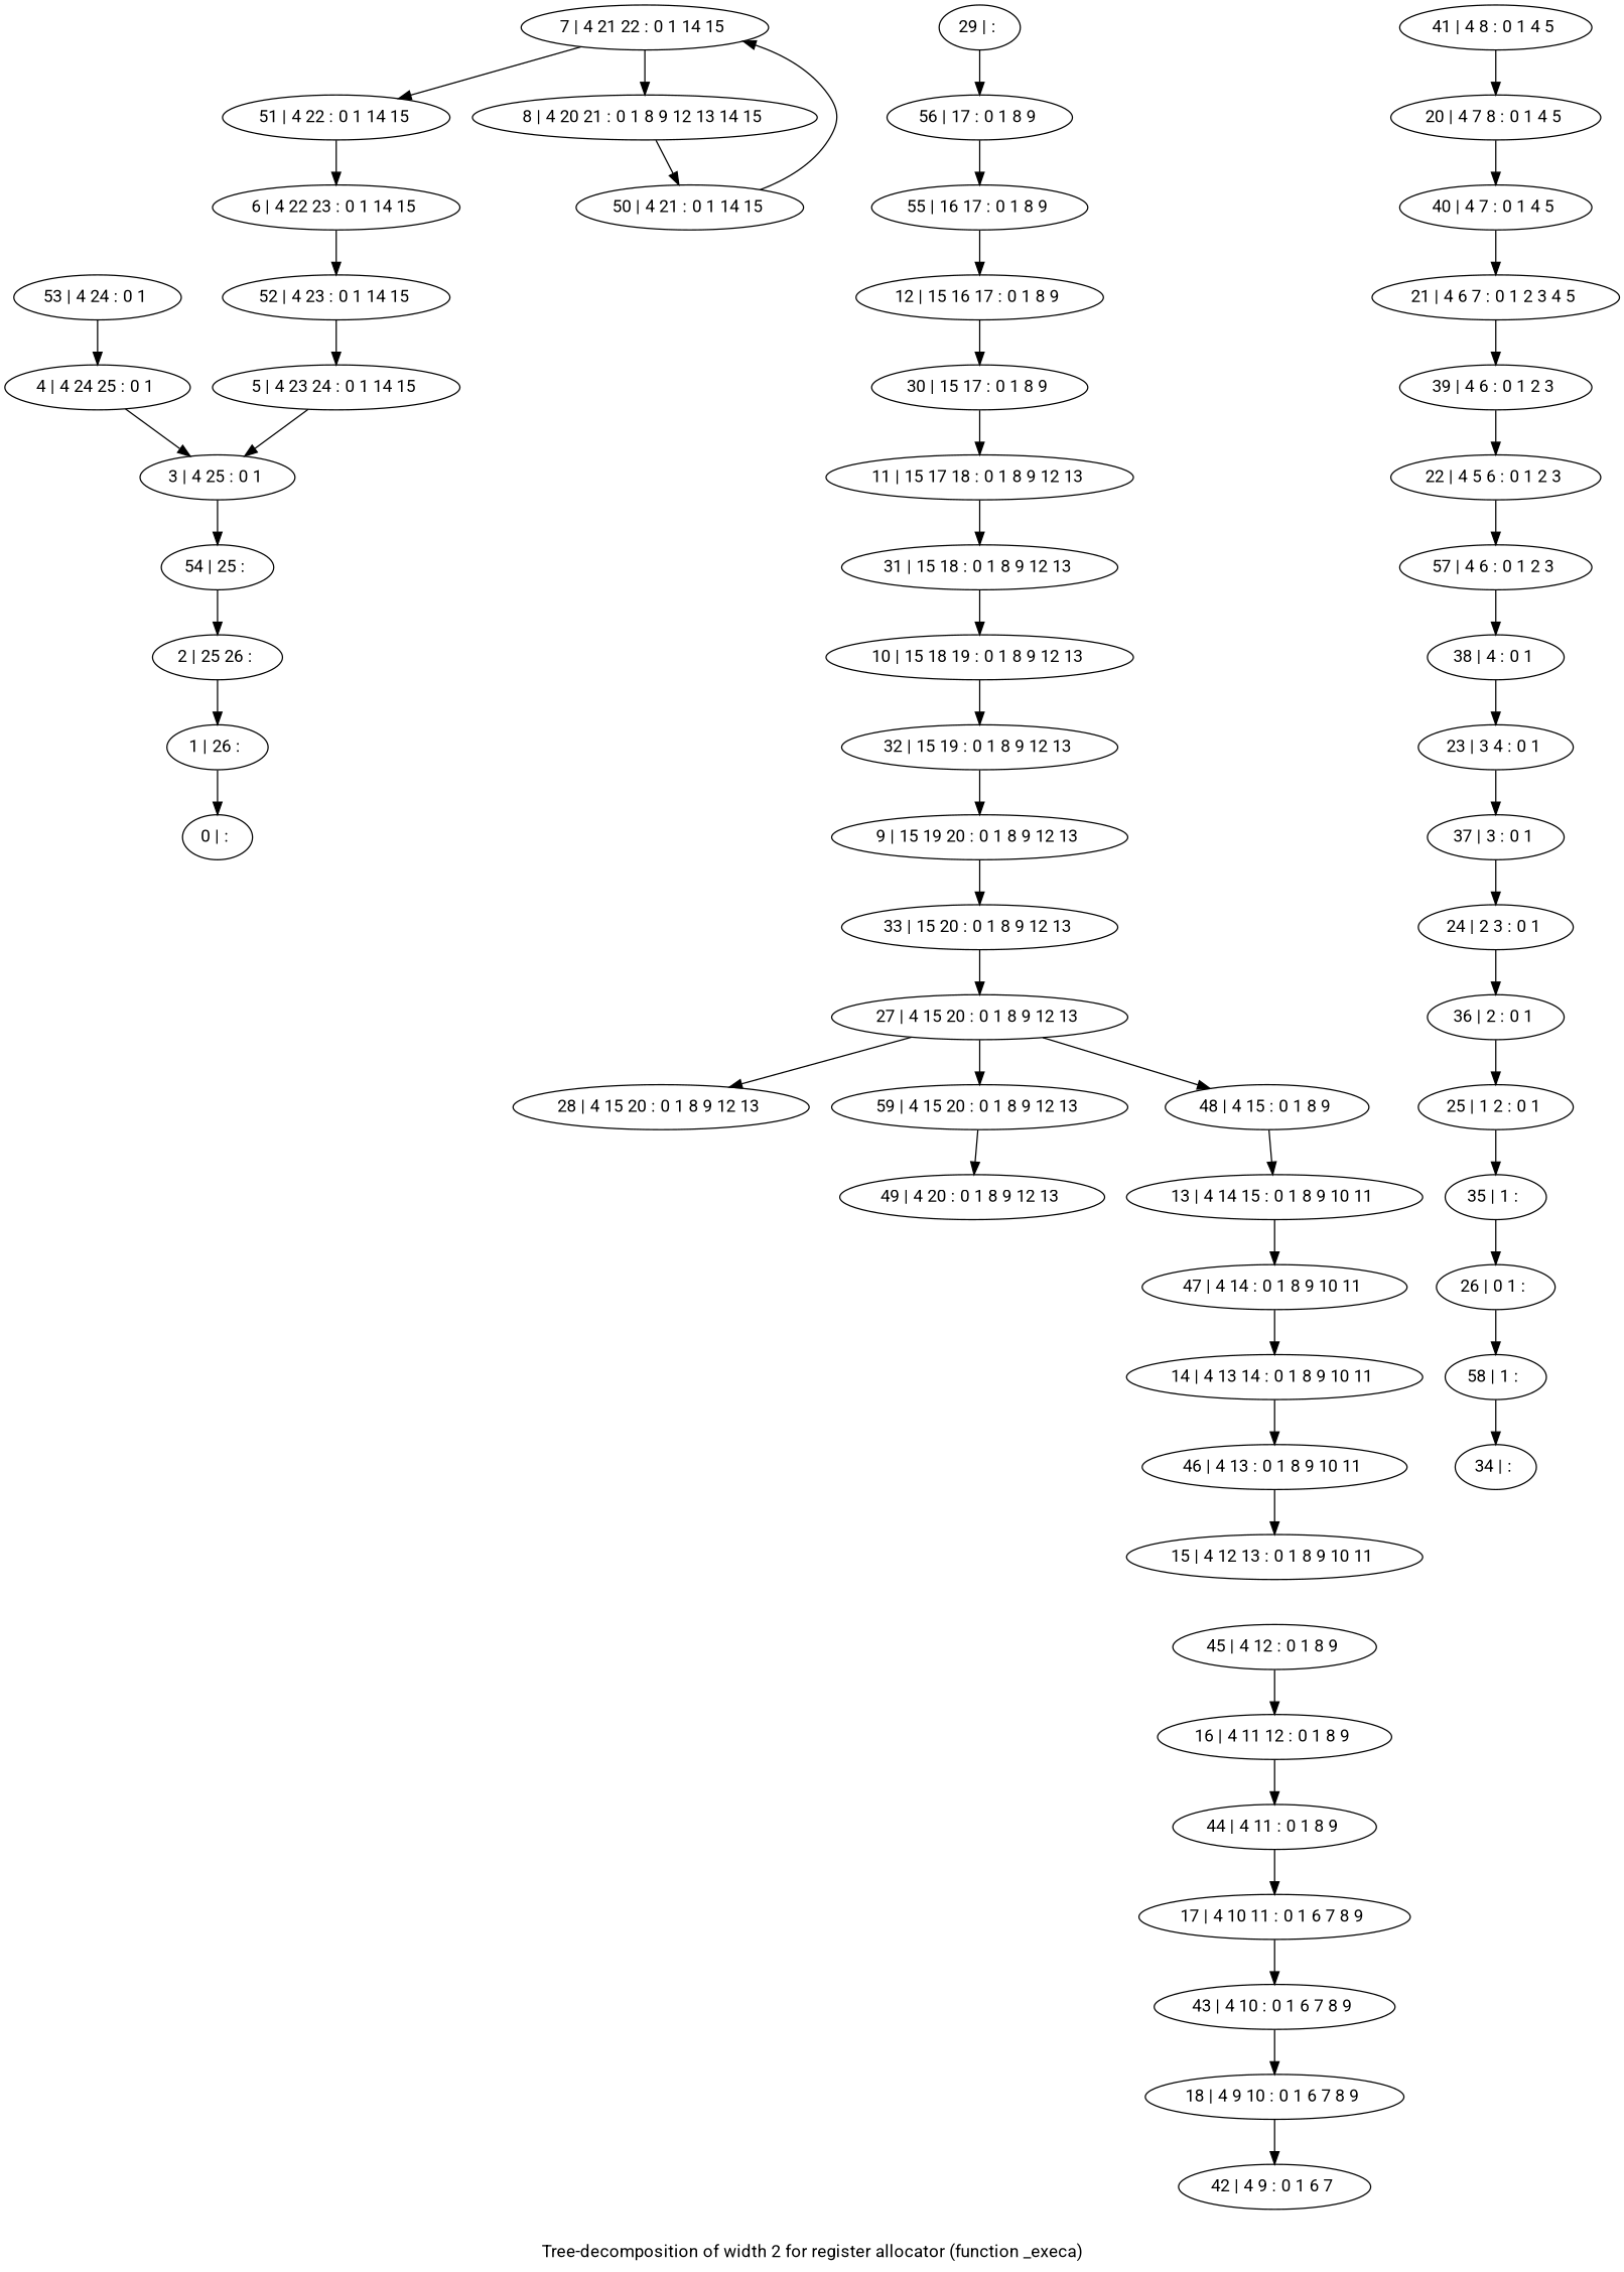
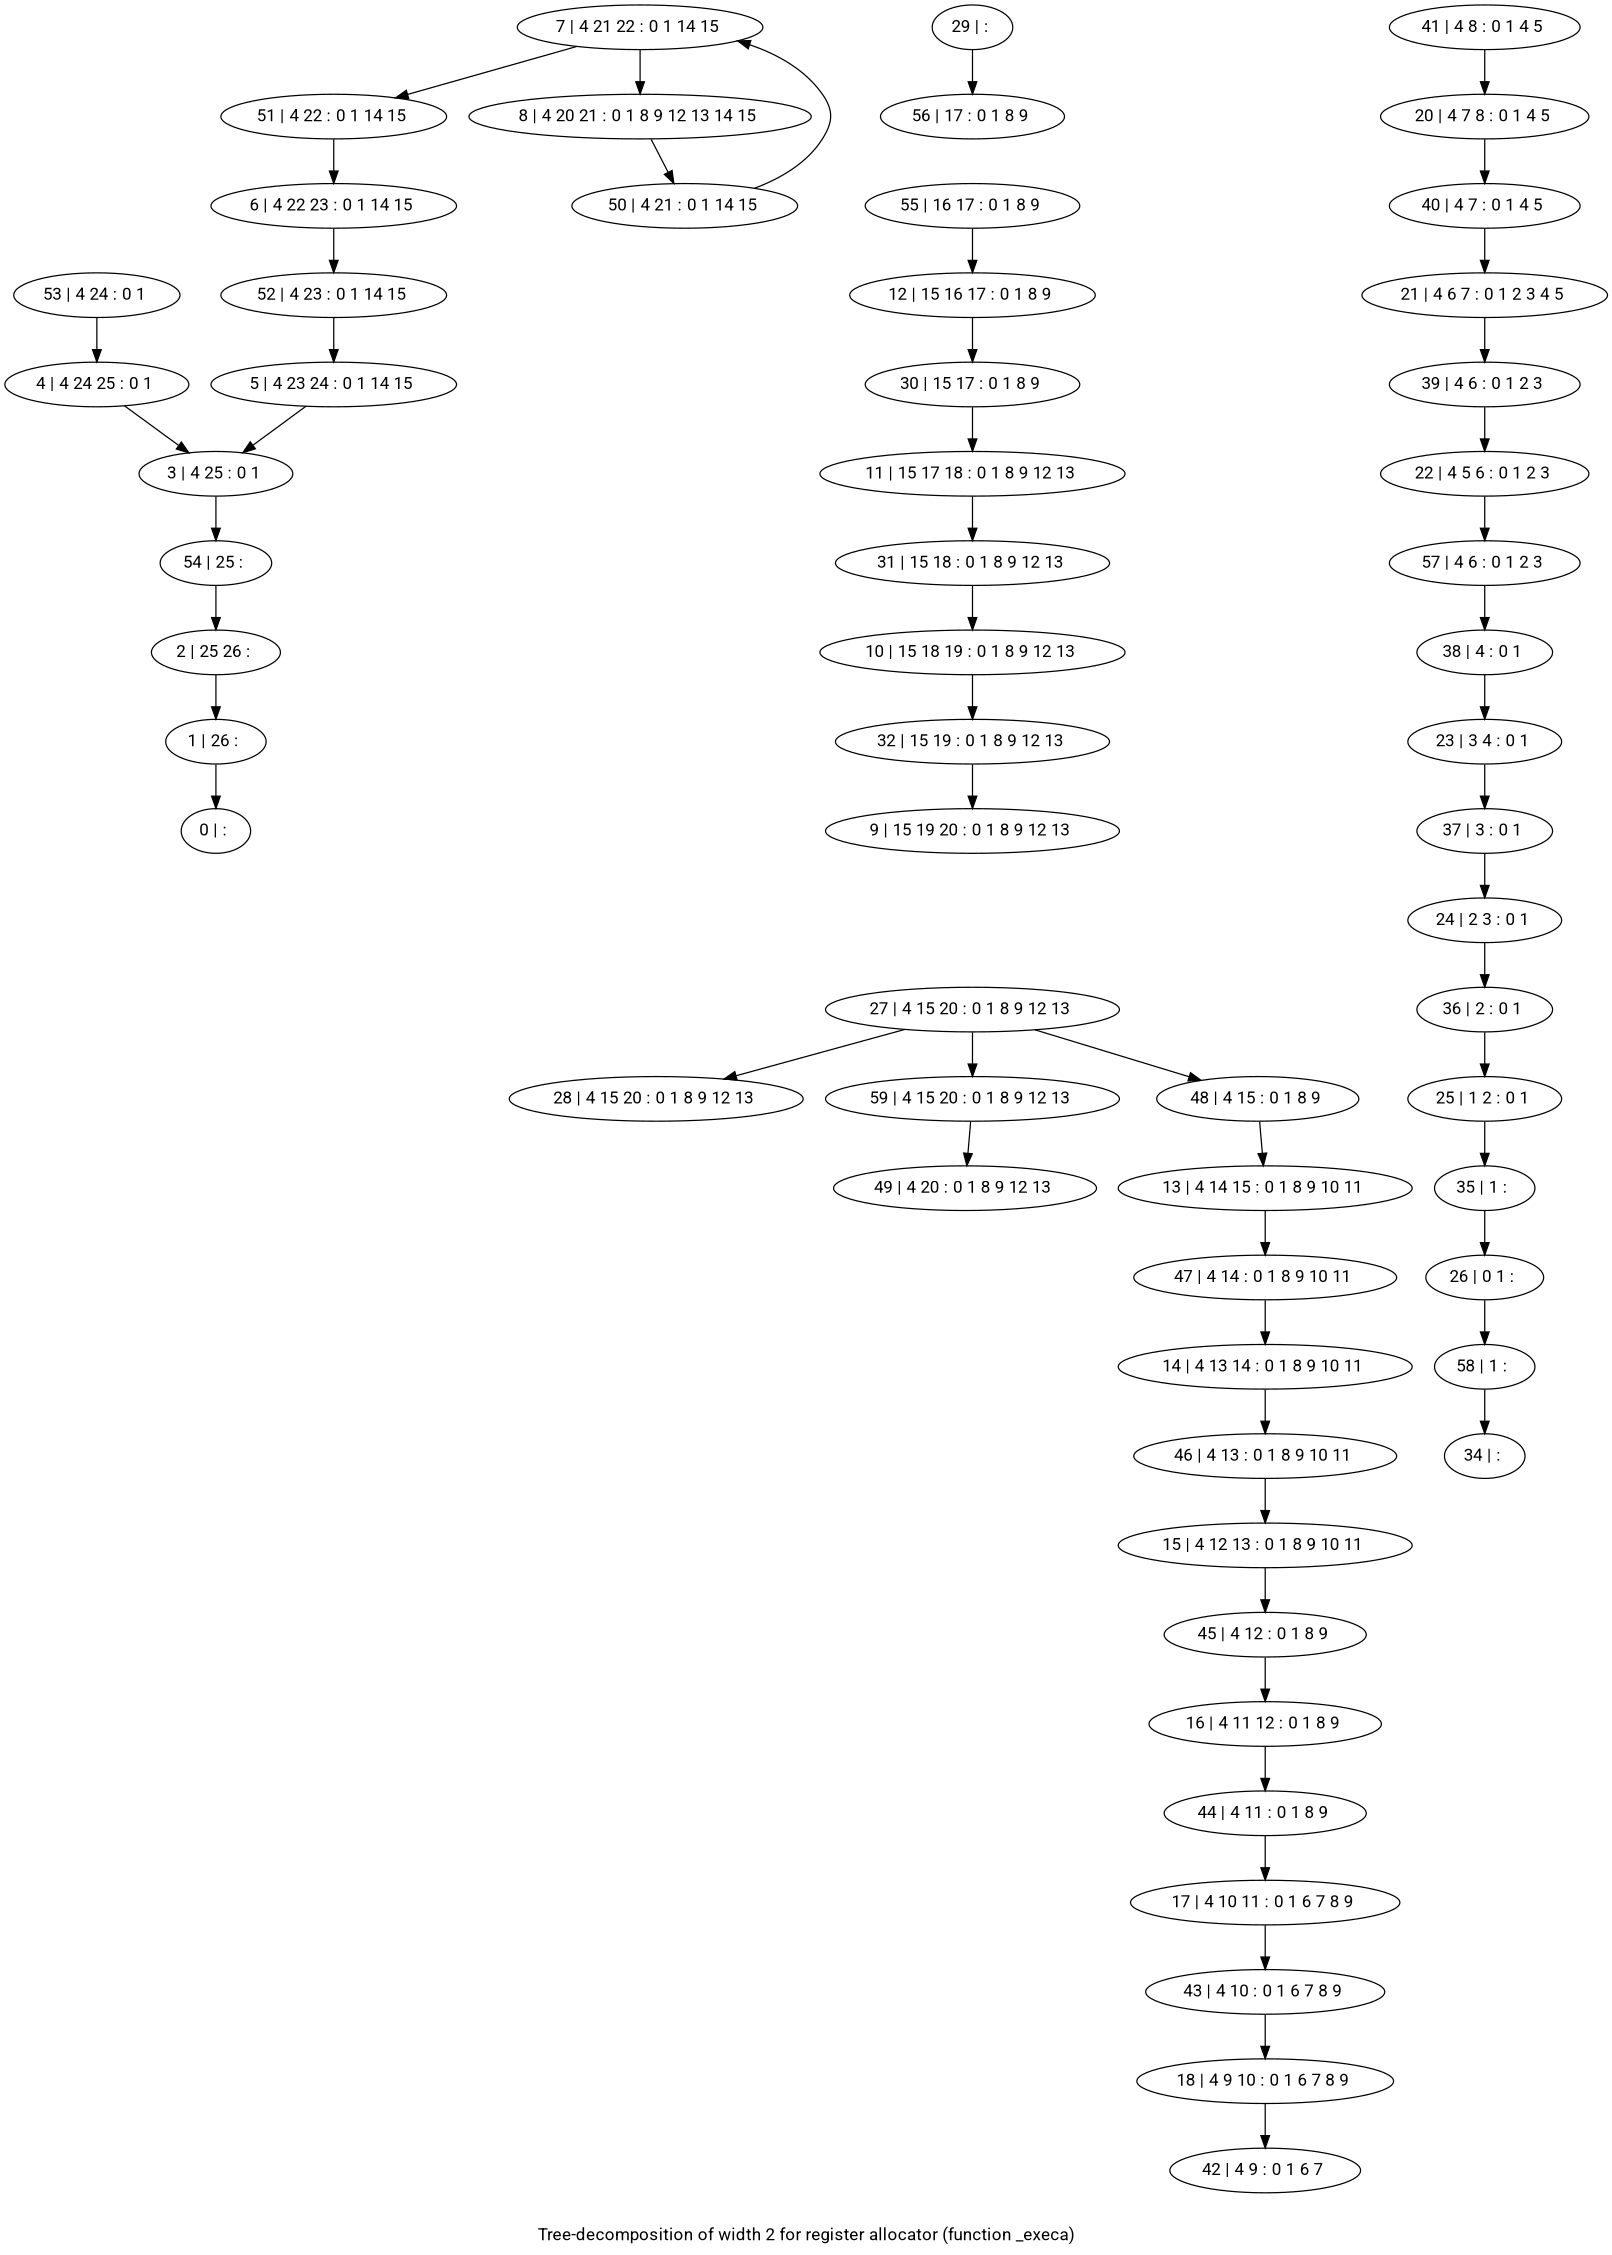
  digraph {
    fontname=Roboto
    label="Tree-decomposition of width 2 for register allocator (function _execa)"
    node [fontname=Roboto]
    edge [fontname=Roboto]
    n1 [label="0 | : "]
    n2 [label="1 | 26 : "]
    n3 [label="2 | 25 26 : "]
    n4 [label="3 | 4 25 : 0 1 "]
    n5 [label="54 | 25 : "]
    n6 [label="4 | 4 24 25 : 0 1 "]
    n7 [label="5 | 4 23 24 : 0 1 14 15 "]
    n8 [label="53 | 4 24 : 0 1 "]
    n9 [label="6 | 4 22 23 : 0 1 14 15 "]
    n10 [label="52 | 4 23 : 0 1 14 15 "]
    n11 [label="7 | 4 21 22 : 0 1 14 15 "]
    n12 [label="51 | 4 22 : 0 1 14 15 "]
    n13 [label="8 | 4 20 21 : 0 1 8 9 12 13 14 15 "]
    n14 [label="50 | 4 21 : 0 1 14 15 "]
    n15 [label="9 | 15 19 20 : 0 1 8 9 12 13 "]
-   n16 [label="33 | 15 20 : 0 1 8 9 12 13 "]
    n17 [label="27 | 4 15 20 : 0 1 8 9 12 13 "]
    n18 [label="10 | 15 18 19 : 0 1 8 9 12 13 "]
    n19 [label="32 | 15 19 : 0 1 8 9 12 13 "]
    n20 [label="11 | 15 17 18 : 0 1 8 9 12 13 "]
    n21 [label="31 | 15 18 : 0 1 8 9 12 13 "]
    n22 [label="12 | 15 16 17 : 0 1 8 9 "]
    n23 [label="30 | 15 17 : 0 1 8 9 "]
    n24 [label="13 | 4 14 15 : 0 1 8 9 10 11 "]
    n25 [label="47 | 4 14 : 0 1 8 9 10 11 "]
    n26 [label="14 | 4 13 14 : 0 1 8 9 10 11 "]
    n27 [label="46 | 4 13 : 0 1 8 9 10 11 "]
    n28 [label="15 | 4 12 13 : 0 1 8 9 10 11 "]
    n29 [label="45 | 4 12 : 0 1 8 9 "]
    n30 [label="16 | 4 11 12 : 0 1 8 9 "]
    n31 [label="44 | 4 11 : 0 1 8 9 "]
    n32 [label="17 | 4 10 11 : 0 1 6 7 8 9 "]
    n33 [label="43 | 4 10 : 0 1 6 7 8 9 "]
    n34 [label="18 | 4 9 10 : 0 1 6 7 8 9 "]
    n35 [label="42 | 4 9 : 0 1 6 7 "]
    n36 [label="41 | 4 8 : 0 1 4 5 "]
    n37 [label="20 | 4 7 8 : 0 1 4 5 "]
    n38 [label="40 | 4 7 : 0 1 4 5 "]
    n39 [label="21 | 4 6 7 : 0 1 2 3 4 5 "]
    n40 [label="39 | 4 6 : 0 1 2 3 "]
    n41 [label="22 | 4 5 6 : 0 1 2 3 "]
    n42 [label="57 | 4 6 : 0 1 2 3 "]
    n43 [label="38 | 4 : 0 1 "]
    n44 [label="23 | 3 4 : 0 1 "]
    n45 [label="37 | 3 : 0 1 "]
    n46 [label="24 | 2 3 : 0 1 "]
    n47 [label="36 | 2 : 0 1 "]
    n48 [label="25 | 1 2 : 0 1 "]
    n49 [label="35 | 1 : "]
    n50 [label="26 | 0 1 : "]
    n51 [label="58 | 1 : "]
    n52 [label="34 | : "]
    n53 [label="28 | 4 15 20 : 0 1 8 9 12 13 "]
    n54 [label="59 | 4 15 20 : 0 1 8 9 12 13 "]
    n55 [label="48 | 4 15 : 0 1 8 9 "]
    n56 [label="49 | 4 20 : 0 1 8 9 12 13 "]
    n57 [label="29 | : "]
    n58 [label="56 | 17 : 0 1 8 9 "]
    n59 [label="55 | 16 17 : 0 1 8 9 "]
    n2 -> n1
    n3 -> n2
    n4 -> n5
    n5 -> n3
    n6 -> n4
    n7 -> n4
    n8 -> n6
    n9 -> n10
    n10 -> n7
    n11 -> n12
    n11 -> n13
    n12 -> n9
    n13 -> n14
    n14 -> n11
-   n15 -> n16
-   n16 -> n17
    n17 -> n53
    n17 -> n54
    n17 -> n55
    n18 -> n19
    n19 -> n15
    n20 -> n21
    n21 -> n18
    n22 -> n23
    n23 -> n20
    n24 -> n25
    n25 -> n26
    n26 -> n27
    n27 -> n28
+   n28 -> n29
    n29 -> n30
    n30 -> n31
    n31 -> n32
    n32 -> n33
    n33 -> n34
    n34 -> n35
    n36 -> n37
    n37 -> n38
    n38 -> n39
    n39 -> n40
    n40 -> n41
    n41 -> n42
    n42 -> n43
    n43 -> n44
    n44 -> n45
    n45 -> n46
    n46 -> n47
    n47 -> n48
    n48 -> n49
    n49 -> n50
    n50 -> n51
    n51 -> n52
    n54 -> n56
    n55 -> n24
    n57 -> n58
-   n58 -> n59
    n59 -> n22
  }
